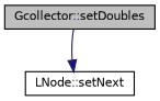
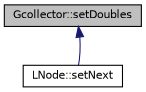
  digraph {
    rankdir=TB
    node [color=black fontname=Helvetica fontsize=10 shape=record style=filled]
    n1 [fillcolor=grey75 fontcolor=black height=0.2 label="Gcollector::setDoubles" width=0.4]
    n2 [fillcolor=white height=0.2 label="LNode::setNext" width=0.4]
-   n1 -> n2 [color=midnightblue fontname=Helvetica fontsize=10 labelfontname=Helvetica labelfontsize=10 style=solid]
+   n2 -> n1 [color=midnightblue fontname=Helvetica fontsize=10 labelfontname=Helvetica labelfontsize=10 style=solid]
  }
